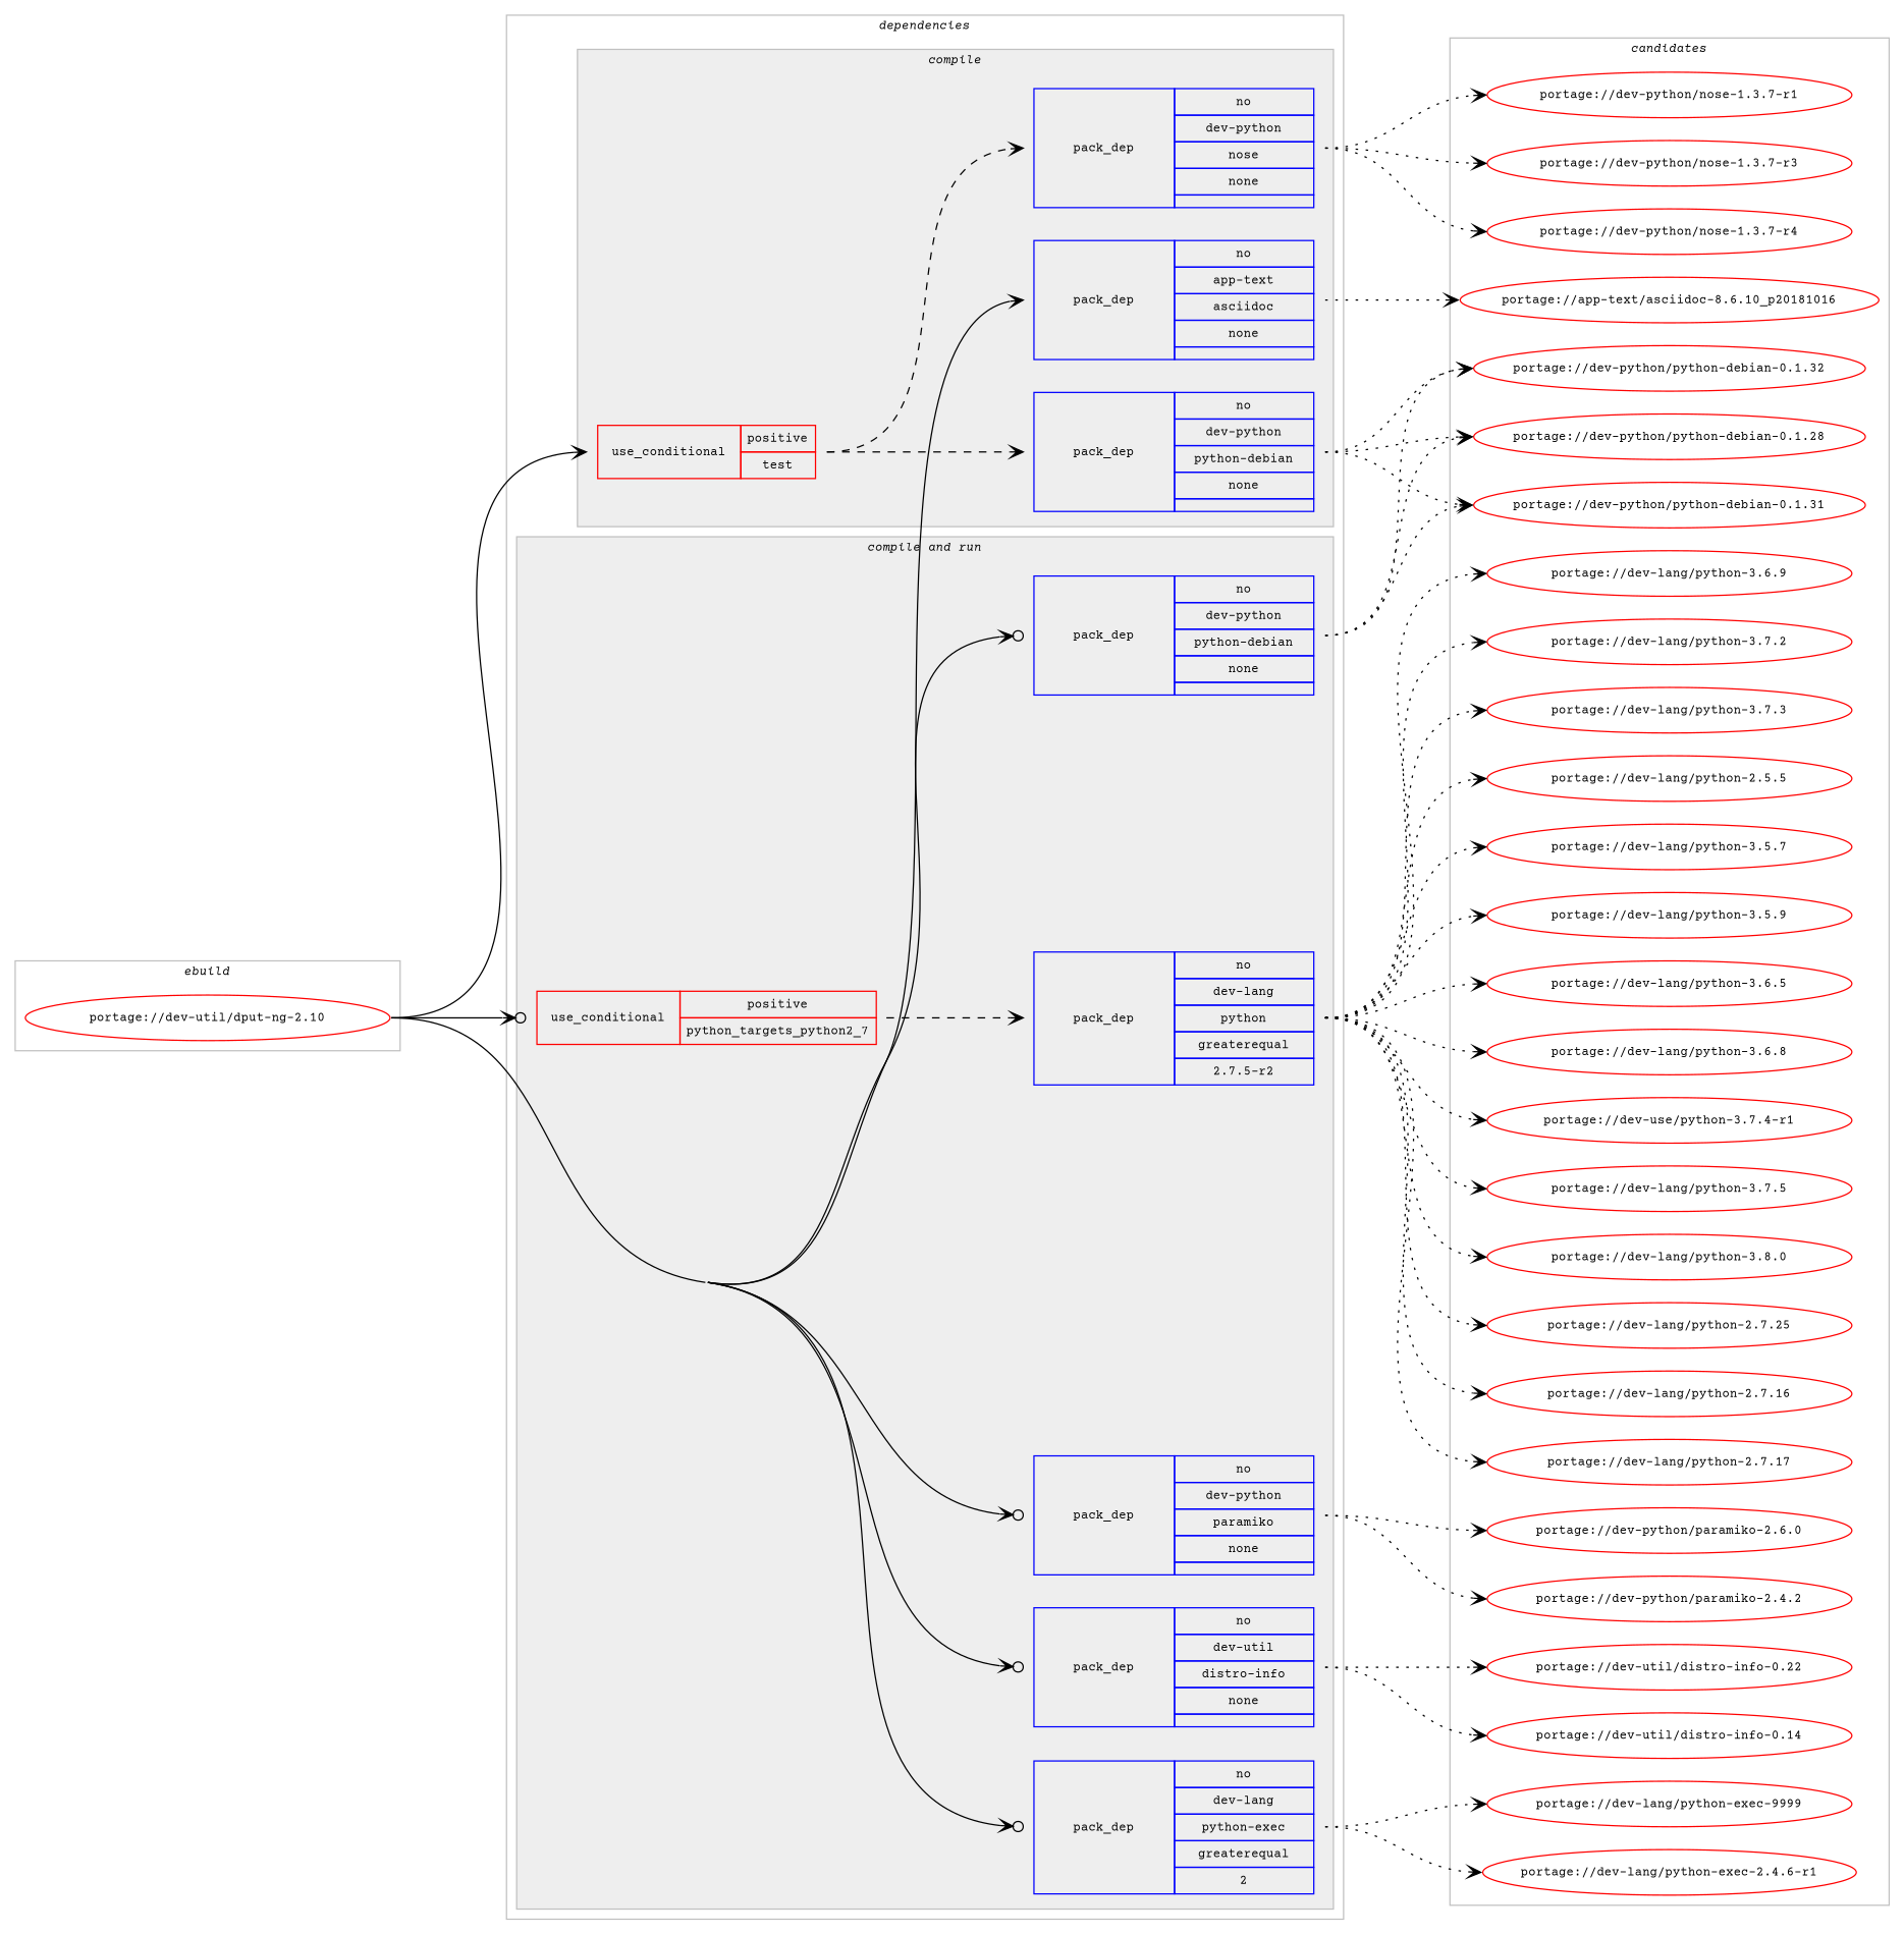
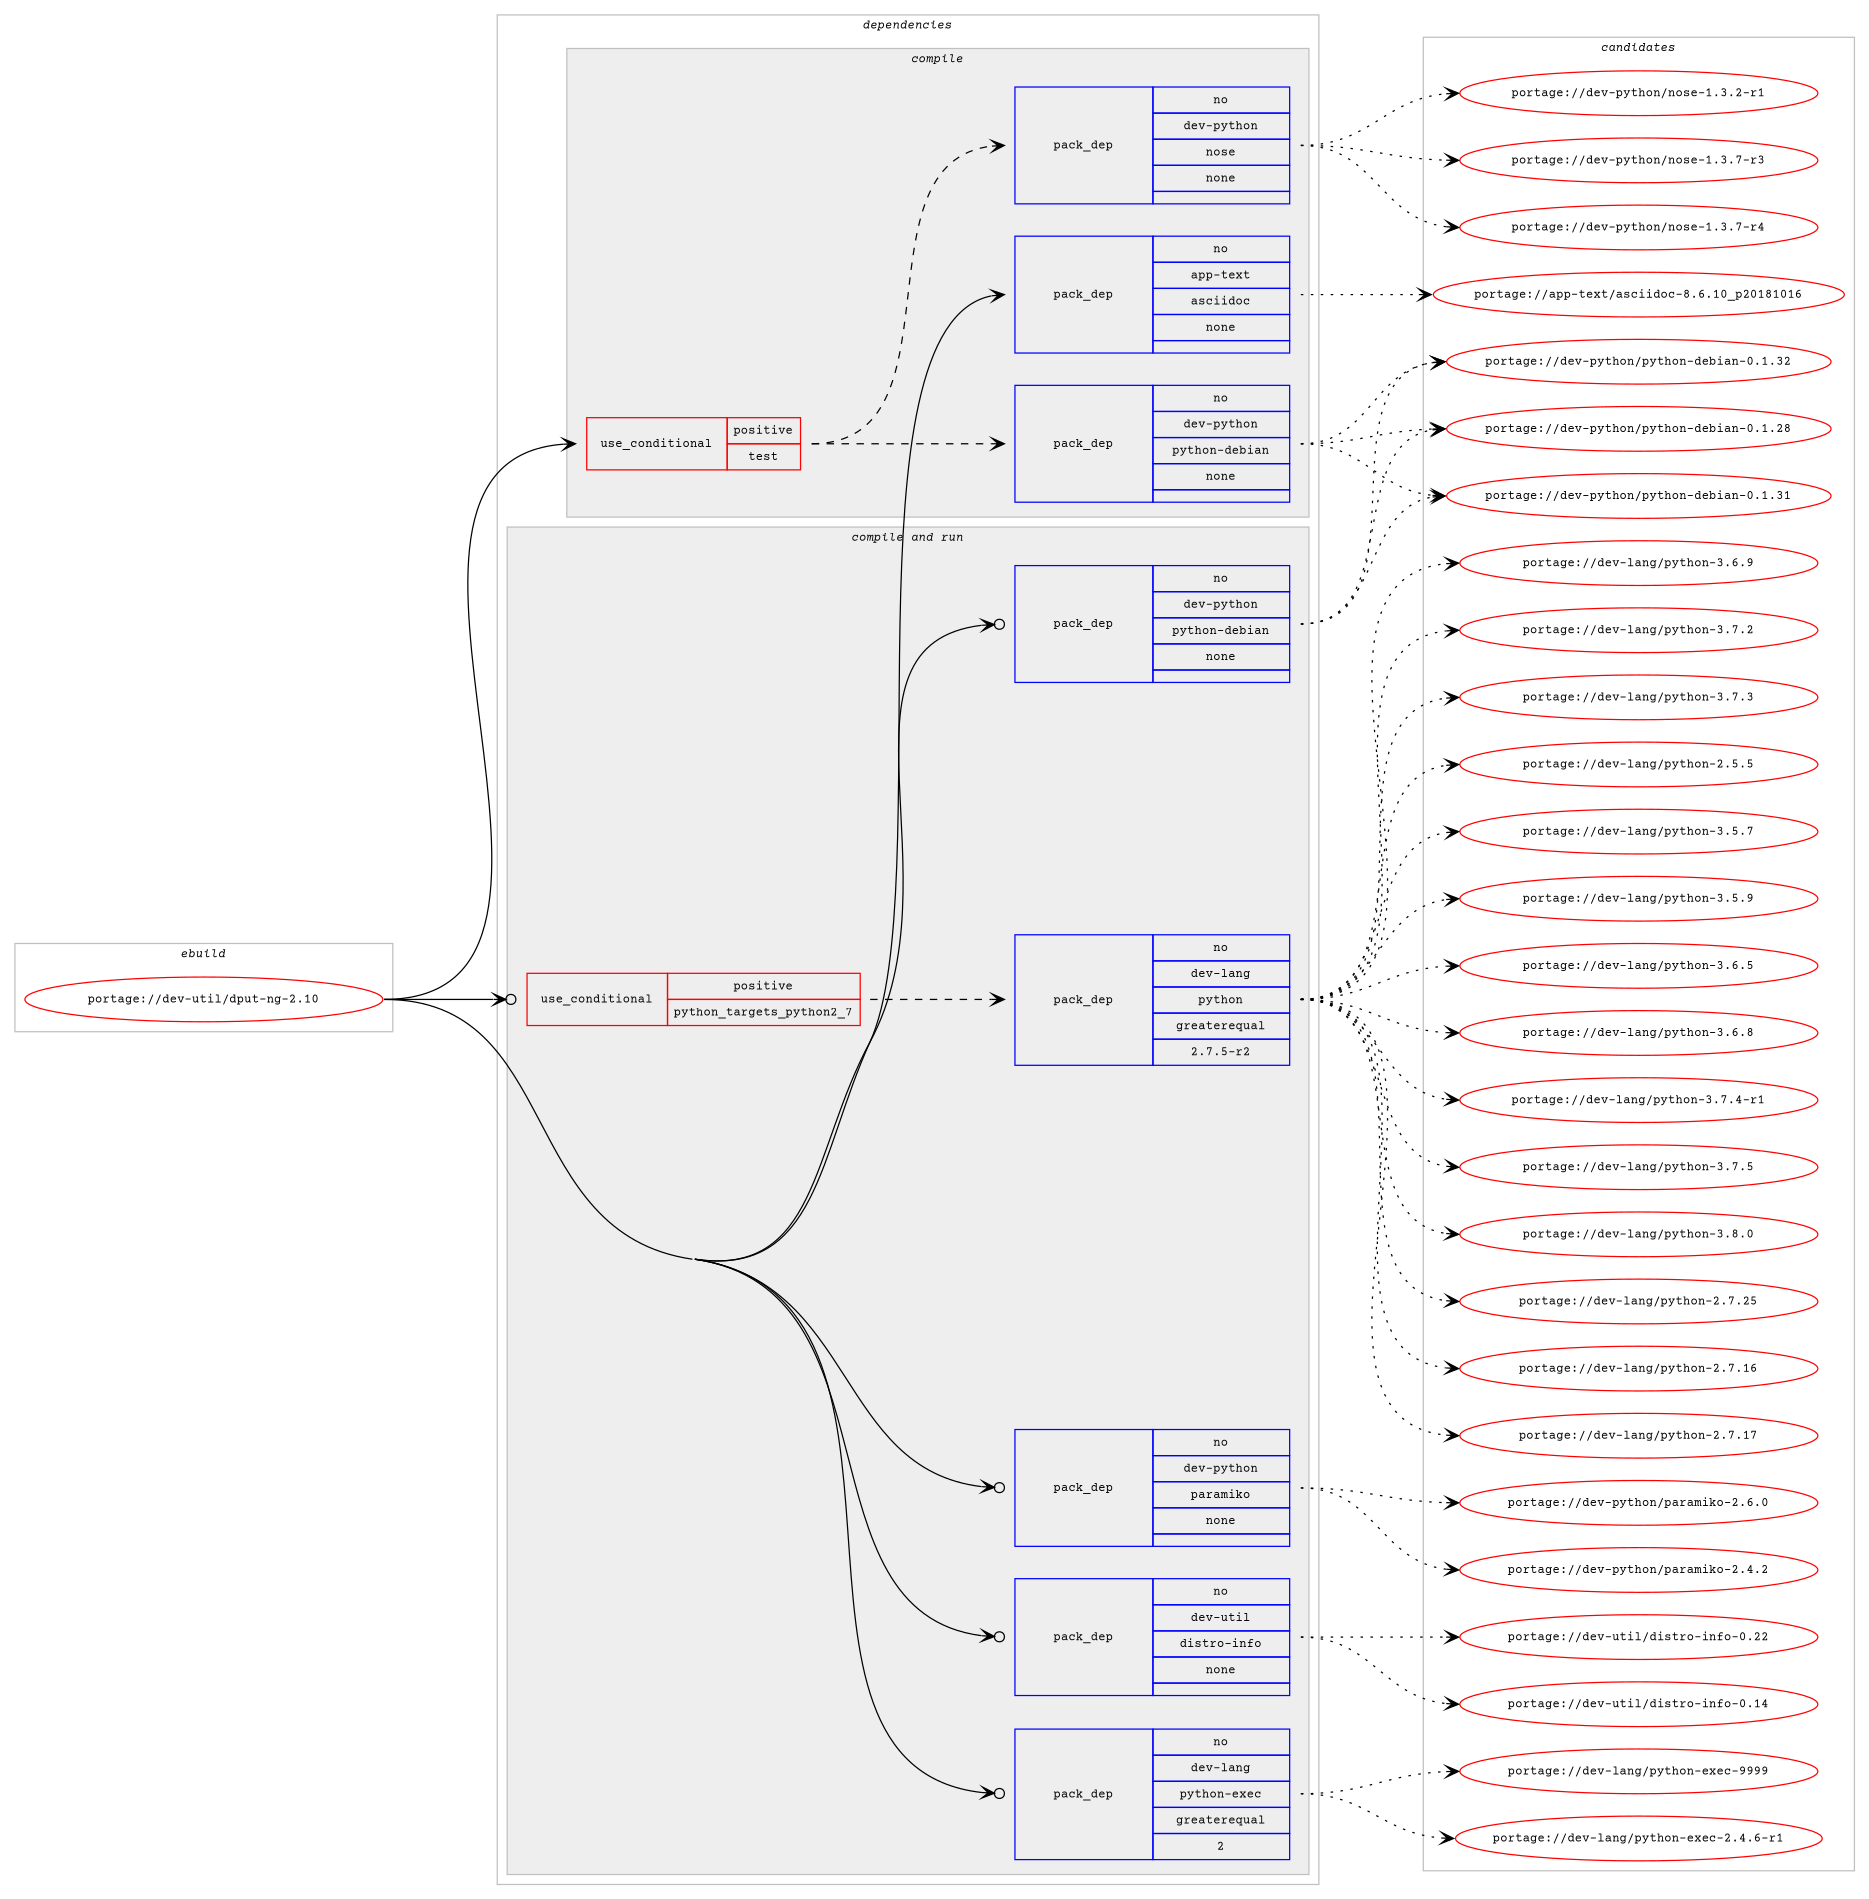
  digraph {
    compound=true
    concentrate=true
    fontname="Courier Prime"
    fontsize=10
    newrank=true
    rankdir=LR
    ranksep=1.5
    node [color=red fontname="Courier Prime" fontsize=10]
    edge [arrowhead=vee fontname="Courier Prime" headport=w style=dotted tailport=e weight=100]
    n1 [label="portage://dev-util/dput-ng-2.10" width=4]
    n2 [color=blue label=<<TABLE BORDER="0" CELLBORDER="1" CELLSPACING="0" CELLPADDING="4" WIDTH="220"><TR><TD ROWSPAN="6" CELLPADDING="30">pack_dep</TD></TR><TR><TD WIDTH="110">no</TD></TR><TR><TD>dev-python</TD></TR><TR><TD>nose</TD></TR><TR><TD>none</TD></TR><TR><TD></TD></TR></TABLE>> shape=none]
    n3 [color=blue label=<<TABLE BORDER="0" CELLBORDER="1" CELLSPACING="0" CELLPADDING="4" WIDTH="220"><TR><TD ROWSPAN="6" CELLPADDING="30">pack_dep</TD></TR><TR><TD WIDTH="110">no</TD></TR><TR><TD>dev-python</TD></TR><TR><TD>python-debian</TD></TR><TR><TD>none</TD></TR><TR><TD></TD></TR></TABLE>> shape=none]
    n4 [label=<<TABLE BORDER="0" CELLBORDER="1" CELLSPACING="0" CELLPADDING="4"><TR><TD ROWSPAN="3" CELLPADDING="10">use_conditional</TD></TR><TR><TD>positive</TD></TR><TR><TD>test</TD></TR></TABLE>> shape=none]
    n5 [color=blue label=<<TABLE BORDER="0" CELLBORDER="1" CELLSPACING="0" CELLPADDING="4" WIDTH="220"><TR><TD ROWSPAN="6" CELLPADDING="30">pack_dep</TD></TR><TR><TD WIDTH="110">no</TD></TR><TR><TD>app-text</TD></TR><TR><TD>asciidoc</TD></TR><TR><TD>none</TD></TR><TR><TD></TD></TR></TABLE>> shape=none]
    n6 [color=blue label=<<TABLE BORDER="0" CELLBORDER="1" CELLSPACING="0" CELLPADDING="4" WIDTH="220"><TR><TD ROWSPAN="6" CELLPADDING="30">pack_dep</TD></TR><TR><TD WIDTH="110">no</TD></TR><TR><TD>dev-lang</TD></TR><TR><TD>python</TD></TR><TR><TD>greaterequal</TD></TR><TR><TD>2.7.5-r2</TD></TR></TABLE>> shape=none]
    n7 [label=<<TABLE BORDER="0" CELLBORDER="1" CELLSPACING="0" CELLPADDING="4"><TR><TD ROWSPAN="3" CELLPADDING="10">use_conditional</TD></TR><TR><TD>positive</TD></TR><TR><TD>python_targets_python2_7</TD></TR></TABLE>> shape=none]
    n8 [color=blue label=<<TABLE BORDER="0" CELLBORDER="1" CELLSPACING="0" CELLPADDING="4" WIDTH="220"><TR><TD ROWSPAN="6" CELLPADDING="30">pack_dep</TD></TR><TR><TD WIDTH="110">no</TD></TR><TR><TD>dev-lang</TD></TR><TR><TD>python-exec</TD></TR><TR><TD>greaterequal</TD></TR><TR><TD>2</TD></TR></TABLE>> shape=none]
    n9 [color=blue label=<<TABLE BORDER="0" CELLBORDER="1" CELLSPACING="0" CELLPADDING="4" WIDTH="220"><TR><TD ROWSPAN="6" CELLPADDING="30">pack_dep</TD></TR><TR><TD WIDTH="110">no</TD></TR><TR><TD>dev-python</TD></TR><TR><TD>paramiko</TD></TR><TR><TD>none</TD></TR><TR><TD></TD></TR></TABLE>> shape=none]
    n10 [color=blue label=<<TABLE BORDER="0" CELLBORDER="1" CELLSPACING="0" CELLPADDING="4" WIDTH="220"><TR><TD ROWSPAN="6" CELLPADDING="30">pack_dep</TD></TR><TR><TD WIDTH="110">no</TD></TR><TR><TD>dev-python</TD></TR><TR><TD>python-debian</TD></TR><TR><TD>none</TD></TR><TR><TD></TD></TR></TABLE>> shape=none]
    n11 [color=blue label=<<TABLE BORDER="0" CELLBORDER="1" CELLSPACING="0" CELLPADDING="4" WIDTH="220"><TR><TD ROWSPAN="6" CELLPADDING="30">pack_dep</TD></TR><TR><TD WIDTH="110">no</TD></TR><TR><TD>dev-util</TD></TR><TR><TD>distro-info</TD></TR><TR><TD>none</TD></TR><TR><TD></TD></TR></TABLE>> shape=none]
-   n12 [label="portage://dev-python/nose-1.3.7-r1" width=4]
+   n12 [label="portage://dev-python/nose-1.3.2-r1" width=4]
    n13 [label="portage://dev-python/nose-1.3.7-r3" width=4]
    n14 [label="portage://dev-python/nose-1.3.7-r4" width=4]
    n15 [label="portage://dev-python/python-debian-0.1.28" width=4]
    n16 [label="portage://dev-python/python-debian-0.1.31" width=4]
    n17 [label="portage://dev-python/python-debian-0.1.32" width=4]
    n18 [label="portage://app-text/asciidoc-8.6.10_p20181016" width=4]
    n19 [label="portage://dev-lang/python-2.7.25" width=4]
    n20 [label="portage://dev-lang/python-2.7.16" width=4]
    n21 [label="portage://dev-lang/python-2.7.17" width=4]
    n22 [label="portage://dev-lang/python-2.5.5" width=4]
    n23 [label="portage://dev-lang/python-3.5.7" width=4]
    n24 [label="portage://dev-lang/python-3.5.9" width=4]
    n25 [label="portage://dev-lang/python-3.6.5" width=4]
    n26 [label="portage://dev-lang/python-3.6.8" width=4]
    n27 [label="portage://dev-lang/python-3.6.9" width=4]
    n28 [label="portage://dev-lang/python-3.7.2" width=4]
    n29 [label="portage://dev-lang/python-3.7.3" width=4]
-   n30 [label="portage://dev-use/python-3.7.4-r1" width=4]
+   n30 [label="portage://dev-lang/python-3.7.4-r1" width=4]
    n31 [label="portage://dev-lang/python-3.7.5" width=4]
    n32 [label="portage://dev-lang/python-3.8.0" width=4]
    n33 [label="portage://dev-lang/python-exec-2.4.6-r1" width=4]
    n34 [label="portage://dev-lang/python-exec-9999" width=4]
    n35 [label="portage://dev-python/paramiko-2.4.2" width=4]
    n36 [label="portage://dev-python/paramiko-2.6.0" width=4]
    n37 [label="portage://dev-util/distro-info-0.14" width=4]
    n38 [label="portage://dev-util/distro-info-0.22" width=4]
    subgraph cluster_1 {
      color=gray
      label=<<i>ebuild</i>>
      rank=same
      n1
    }
    subgraph cluster_2 {
      color=gray
      label=<<i>dependencies</i>>
      subgraph cluster_3 {
        color=gray
        fillcolor="#eeeeee"
        label=<<i>compile</i>>
        style=filled
        subgraph sub_4 {
          color=gray
          fillcolor="#eeeeee"
          label=<<i>compile</i>>
          style=filled
          n4
          subgraph sub_5 {
            color=gray
            fillcolor="#eeeeee"
            label=<<i>compile</i>>
            style=filled
            n2
          }
          subgraph sub_6 {
            color=gray
            fillcolor="#eeeeee"
            label=<<i>compile</i>>
            style=filled
            n3
          }
        }
        subgraph sub_7 {
          color=gray
          fillcolor="#eeeeee"
          label=<<i>compile</i>>
          style=filled
          n5
        }
      }
      subgraph cluster_8 {
        color=gray
        fillcolor="#eeeeee"
        label=<<i>compile and run</i>>
        style=filled
        subgraph sub_9 {
          color=gray
          fillcolor="#eeeeee"
          label=<<i>compile and run</i>>
          style=filled
          n7
          subgraph sub_10 {
            color=gray
            fillcolor="#eeeeee"
            label=<<i>compile and run</i>>
            style=filled
            n6
          }
        }
        subgraph sub_11 {
          color=gray
          fillcolor="#eeeeee"
          label=<<i>compile and run</i>>
          style=filled
          n8
        }
        subgraph sub_12 {
          color=gray
          fillcolor="#eeeeee"
          label=<<i>compile and run</i>>
          style=filled
          n9
        }
        subgraph sub_13 {
          color=gray
          fillcolor="#eeeeee"
          label=<<i>compile and run</i>>
          style=filled
          n10
        }
        subgraph sub_14 {
          color=gray
          fillcolor="#eeeeee"
          label=<<i>compile and run</i>>
          style=filled
          n11
        }
      }
      subgraph cluster_15 {
        color=gray
        fillcolor="#eeeeee"
        label=<<i>run</i>>
        style=filled
      }
    }
    subgraph cluster_16 {
      color=gray
      label=<<i>candidates</i>>
      rank=same
      subgraph sub_17 {
        color=black
        label=<<i>candidates</i>>
        nodesep=1
        rank=same
        n12
        n13
        n14
      }
      subgraph sub_18 {
        color=black
        label=<<i>candidates</i>>
        nodesep=1
        rank=same
        n15
        n16
        n17
      }
      subgraph sub_19 {
        color=black
        label=<<i>candidates</i>>
        nodesep=1
        rank=same
        n18
      }
      subgraph sub_20 {
        color=black
        label=<<i>candidates</i>>
        nodesep=1
        rank=same
        n19
        n20
        n21
        n22
        n23
        n24
        n25
        n26
        n27
        n28
        n29
        n30
        n31
        n32
      }
      subgraph sub_21 {
        color=black
        label=<<i>candidates</i>>
        nodesep=1
        rank=same
        n33
        n34
      }
      subgraph sub_22 {
        color=black
        label=<<i>candidates</i>>
        nodesep=1
        rank=same
        n35
        n36
      }
      subgraph sub_23 {
        color=black
        label=<<i>candidates</i>>
        nodesep=1
        rank=same
        n15
        n16
        n17
      }
      subgraph sub_24 {
        color=black
        label=<<i>candidates</i>>
        nodesep=1
        rank=same
        n37
        n38
      }
    }
    n1 -> n4 [style=solid weight=20]
    n1 -> n5 [style=solid weight=20]
    n1 -> n7 [arrowhead=odotvee style=solid weight=20]
    n1 -> n8 [arrowhead=odotvee style=solid weight=20]
    n1 -> n9 [arrowhead=odotvee style=solid weight=20]
    n1 -> n10 [arrowhead=odotvee style=solid weight=20]
    n1 -> n11 [arrowhead=odotvee style=solid weight=20]
    n2 -> n12
    n2 -> n13
    n2 -> n14
    n3 -> n15
    n3 -> n16
    n3 -> n17
    n4 -> n2 [style=dashed weight=20]
    n4 -> n3 [style=dashed weight=20]
    n5 -> n18
    n6 -> n19
    n6 -> n20
    n6 -> n21
    n6 -> n22
    n6 -> n23
    n6 -> n24
    n6 -> n25
    n6 -> n26
    n6 -> n27
    n6 -> n28
    n6 -> n29
    n6 -> n30
    n6 -> n31
    n6 -> n32
    n7 -> n6 [style=dashed weight=20]
    n8 -> n33
    n8 -> n34
    n9 -> n35
    n9 -> n36
    n10 -> n15
    n10 -> n16
    n10 -> n17
    n11 -> n37
    n11 -> n38
  }
